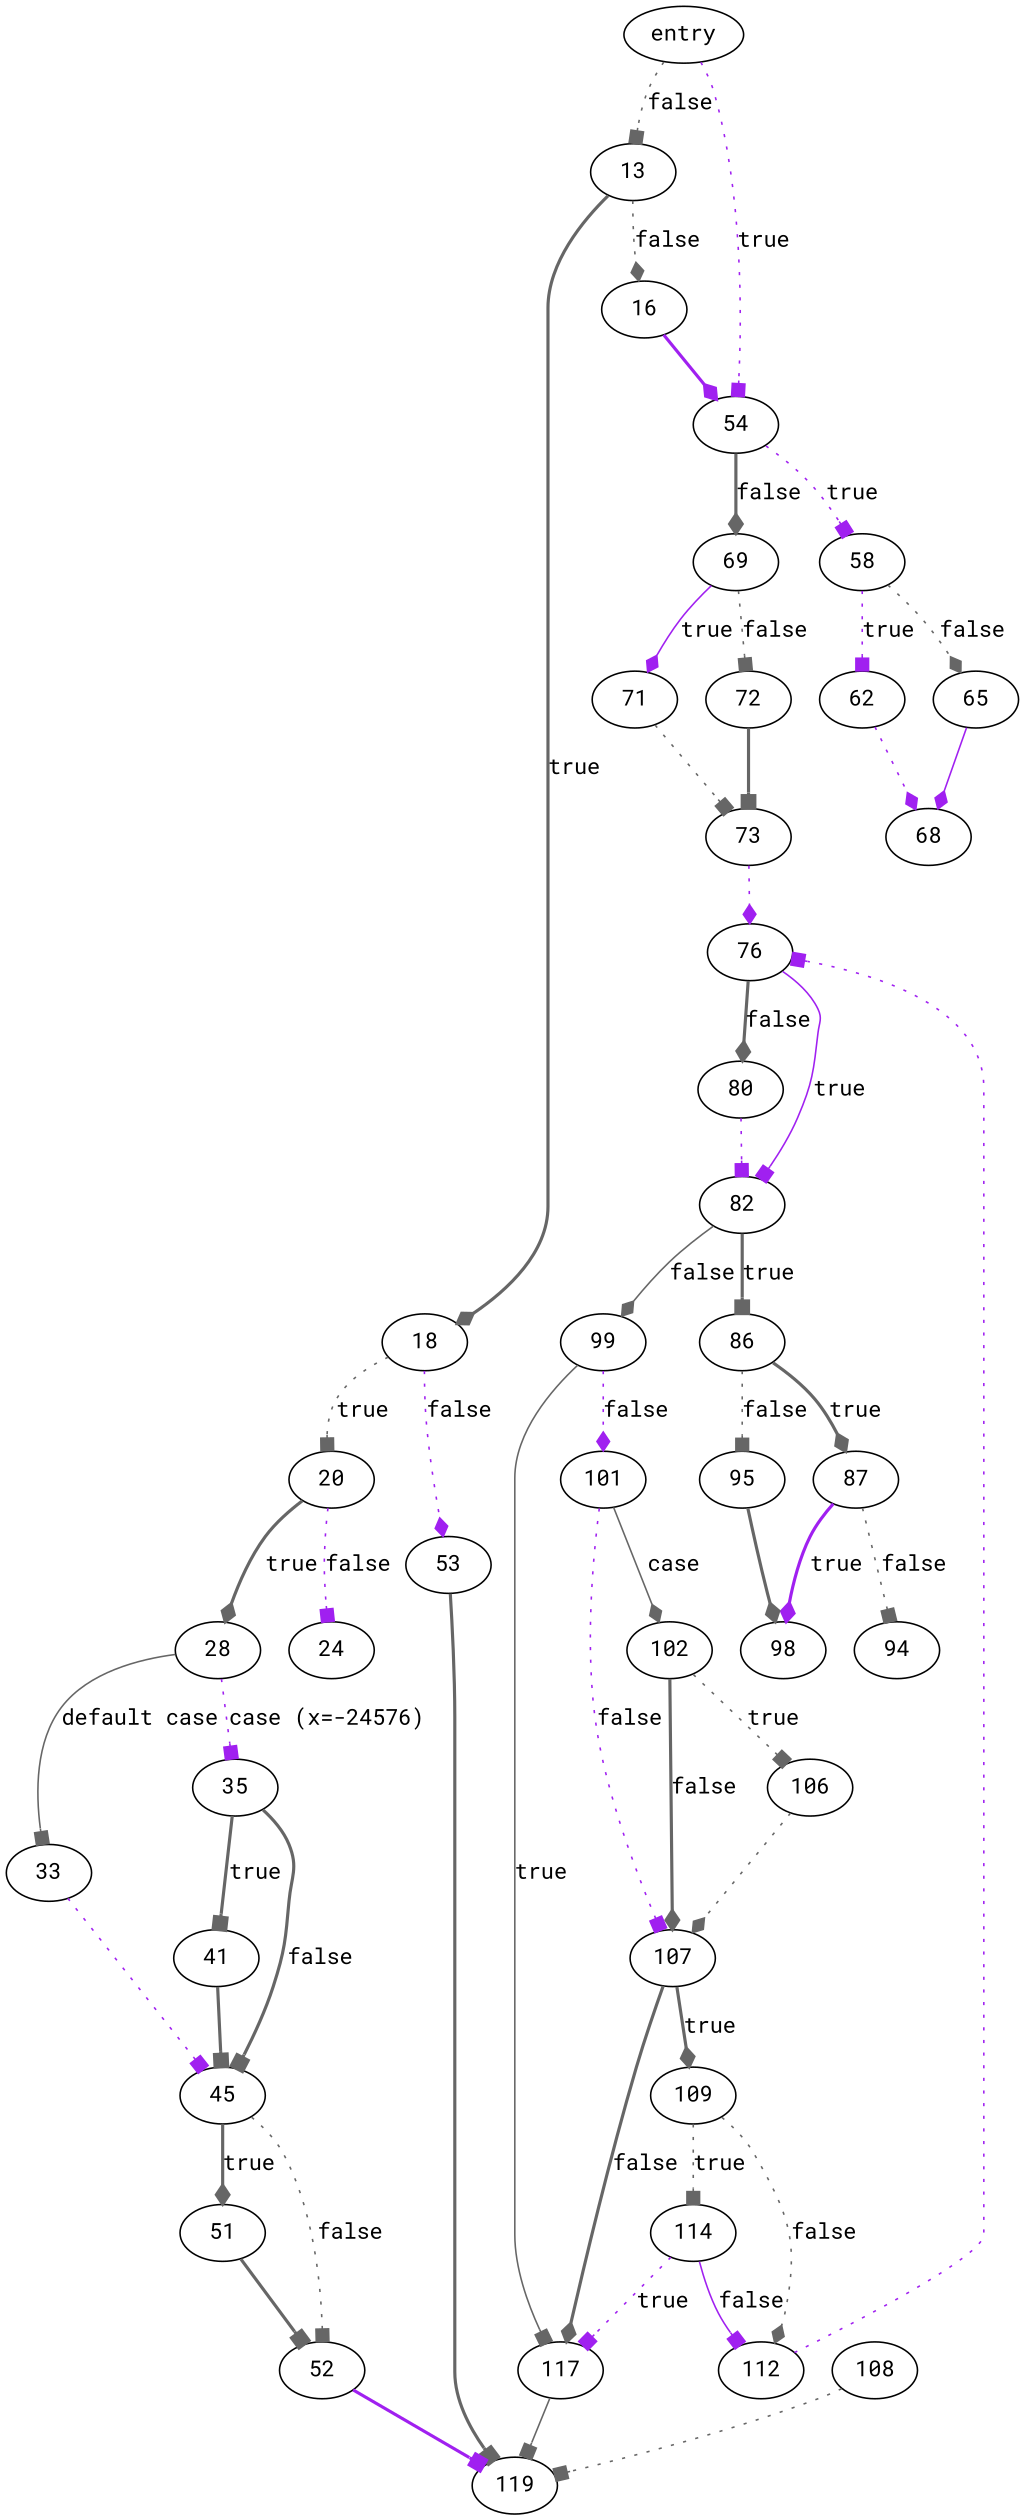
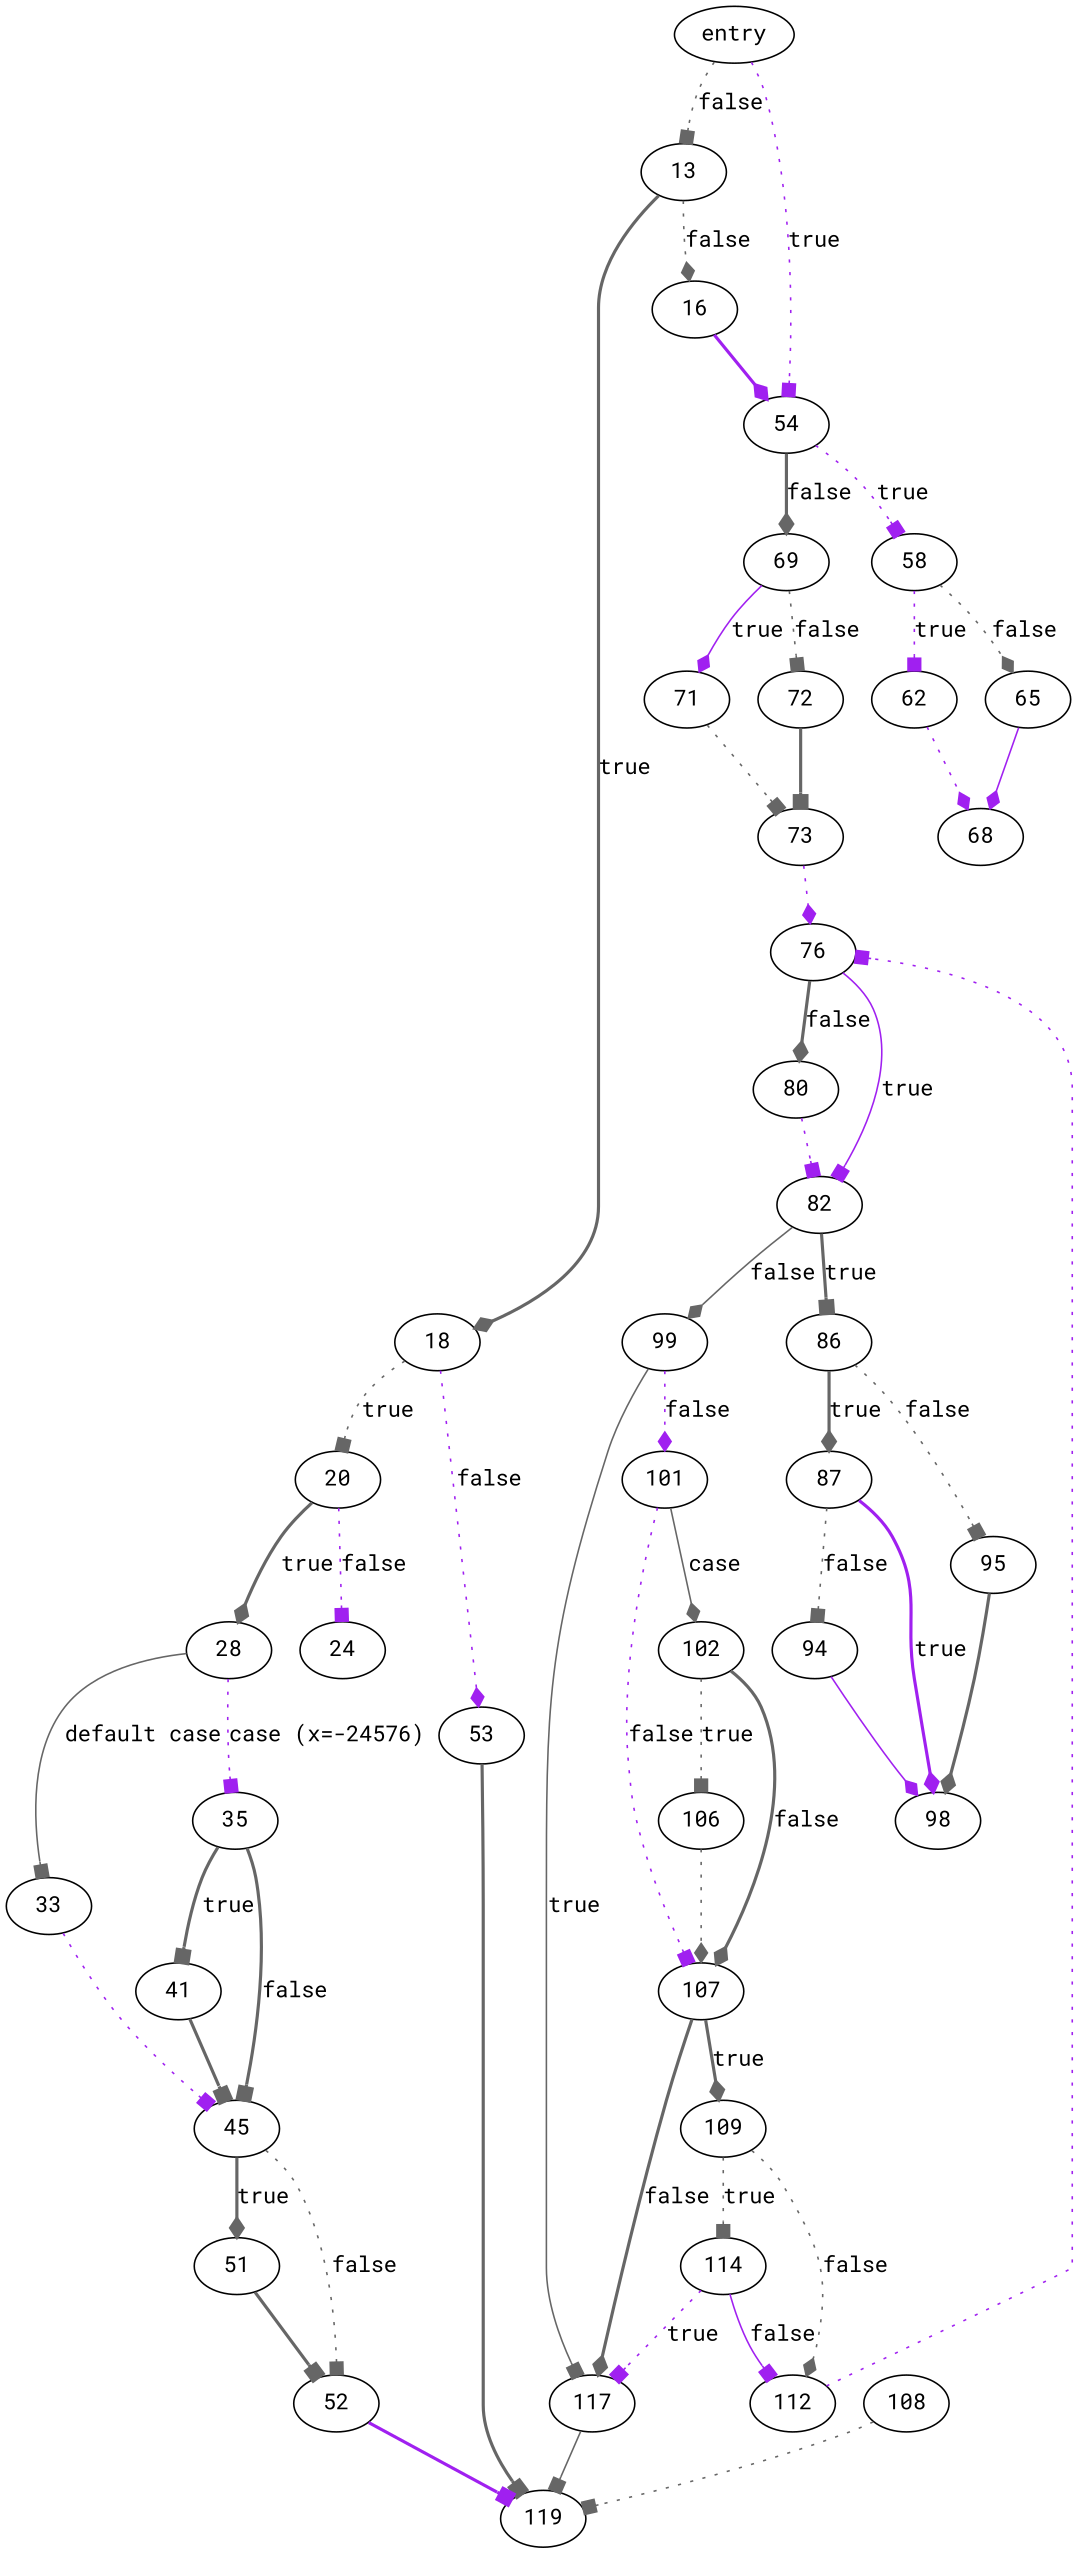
  digraph {
    fontname="Roboto Mono"
    node [fontname="Roboto Mono"]
    edge [arrowhead=box color=gray40 fontname="Roboto Mono" style=dotted]
    n1 [label=entry]
    13
    54
    16
    18
    58
    69
    20
    53
    24
    28
    119
    33
    35
    45
    41
    51
    52
    62
    65
    71
    72
    68
    73
    76
    80
    82
    86
    99
    87
    95
    101
    117
    94
    98
    102
    107
    106
    109
    108
    112
    114
    n1 -> 13 [label=false]
    n1 -> 54 [color=purple label=true]
    13 -> 16 [arrowhead=diamond label=false]
    13 -> 18 [arrowhead=diamond label=true style=bold]
    54 -> 58 [color=purple label=true]
    54 -> 69 [arrowhead=diamond label=false style=bold]
    16 -> 54 [arrowhead=diamond color=purple style=bold]
    18 -> 20 [label=true]
    18 -> 53 [arrowhead=diamond color=purple label=false]
    58 -> 62 [color=purple label=true]
    58 -> 65 [arrowhead=diamond label=false]
    69 -> 71 [arrowhead=diamond color=purple label=true style=solid]
    69 -> 72 [label=false]
    20 -> 24 [color=purple label=false]
    20 -> 28 [arrowhead=diamond label=true style=bold]
    53 -> 119 [style=bold]
    28 -> 33 [label="default case" style=solid]
    28 -> 35 [color=purple label="case (x=-24576)"]
    33 -> 45 [color=purple]
    35 -> 45 [label=false style=bold]
    35 -> 41 [label=true style=bold]
    45 -> 51 [arrowhead=diamond label=true style=bold]
    45 -> 52 [label=false]
    41 -> 45 [style=bold]
    51 -> 52 [style=bold]
    52 -> 119 [color=purple style=bold]
    62 -> 68 [arrowhead=diamond color=purple]
    65 -> 68 [arrowhead=diamond color=purple style=solid]
    71 -> 73
    72 -> 73 [style=bold]
    73 -> 76 [arrowhead=diamond color=purple]
    76 -> 80 [arrowhead=diamond label=false style=bold]
    76 -> 82 [color=purple label=true style=solid]
    80 -> 82 [color=purple]
    82 -> 86 [label=true style=bold]
    82 -> 99 [arrowhead=diamond label=false style=solid]
    86 -> 87 [arrowhead=diamond label=true style=bold]
    86 -> 95 [label=false]
    99 -> 101 [arrowhead=diamond color=purple label=false]
    99 -> 117 [label=true style=solid]
    87 -> 94 [label=false]
    87 -> 98 [arrowhead=diamond color=purple label=true style=bold]
    95 -> 98 [arrowhead=diamond style=bold]
    101 -> 102 [arrowhead=diamond label=case style=solid]
    101 -> 107 [color=purple label=false]
    117 -> 119 [style=solid]
+   94 -> 98 [arrowhead=diamond color=purple style=solid]
    102 -> 107 [arrowhead=diamond label=false style=bold]
    102 -> 106 [label=true]
    107 -> 117 [arrowhead=diamond label=false style=bold]
    107 -> 109 [arrowhead=diamond label=true style=bold]
    106 -> 107 [arrowhead=diamond]
    109 -> 112 [arrowhead=diamond label=false]
    109 -> 114 [label=true]
    108 -> 119
    112 -> 76 [color=purple]
    114 -> 117 [color=purple label=true]
    114 -> 112 [color=purple label=false style=solid]
  }
